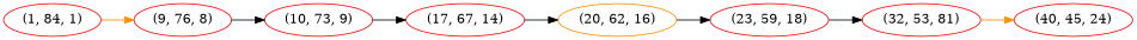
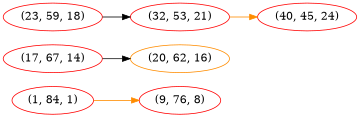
  digraph {
    rankdir=LR
    node [color=red]
    edge [color=black]
    "(1, 84, 1)"
    "(9, 76, 8)"
-   "(10, 73, 9)"
    "(17, 67, 14)"
    "(20, 62, 16)" [color=darkorange]
    "(23, 59, 18)"
-   "(32, 53, 21)" [label="(32, 53, 81)"]
+   "(32, 53, 21)"
    "(40, 45, 24)"
    "(1, 84, 1)" -> "(9, 76, 8)" [color=darkorange]
-   "(9, 76, 8)" -> "(10, 73, 9)"
-   "(10, 73, 9)" -> "(17, 67, 14)"
    "(17, 67, 14)" -> "(20, 62, 16)"
-   "(20, 62, 16)" -> "(23, 59, 18)"
    "(23, 59, 18)" -> "(32, 53, 21)"
    "(32, 53, 21)" -> "(40, 45, 24)" [color=darkorange]
  }
